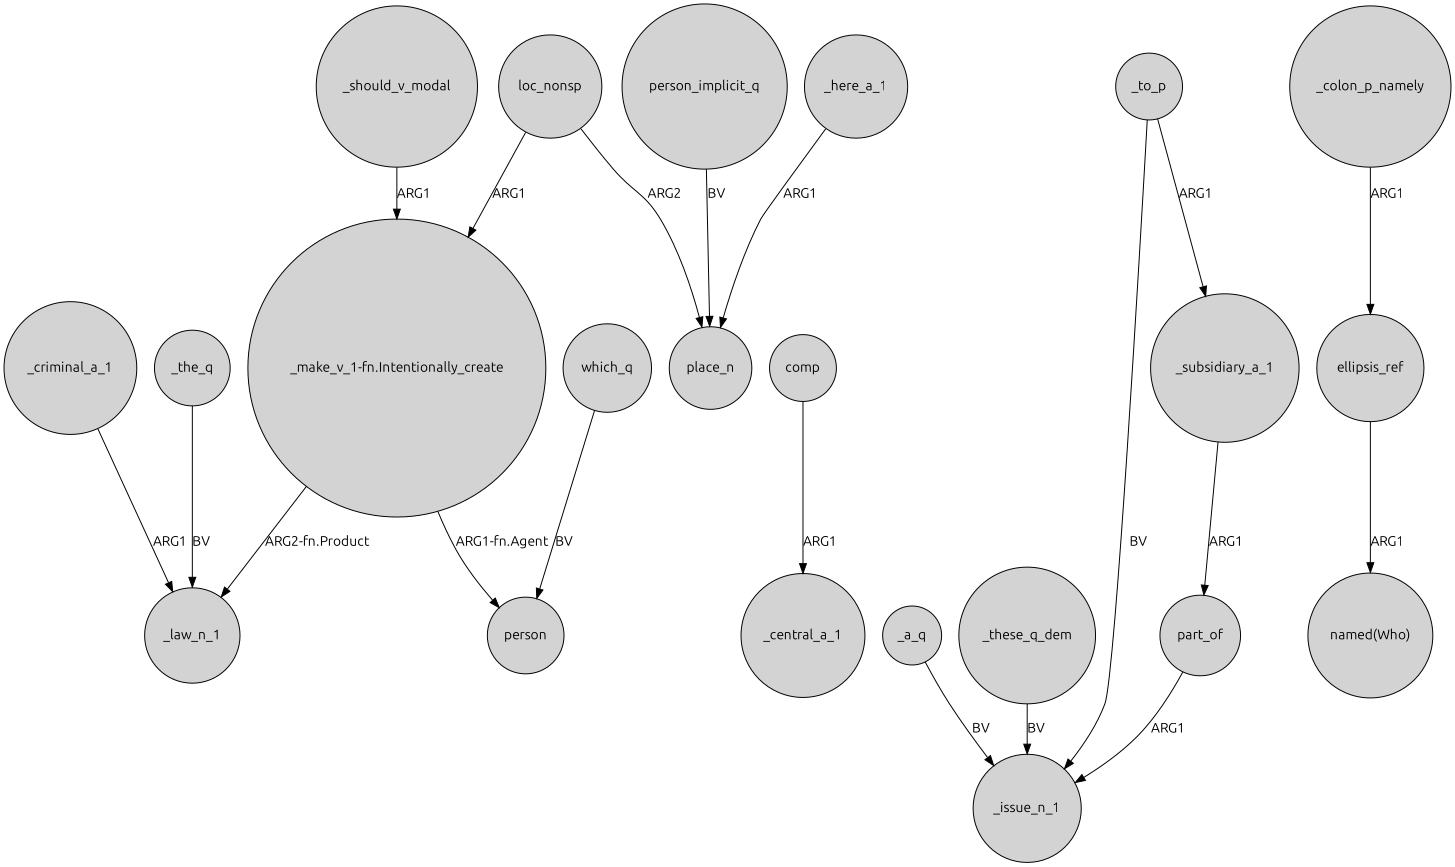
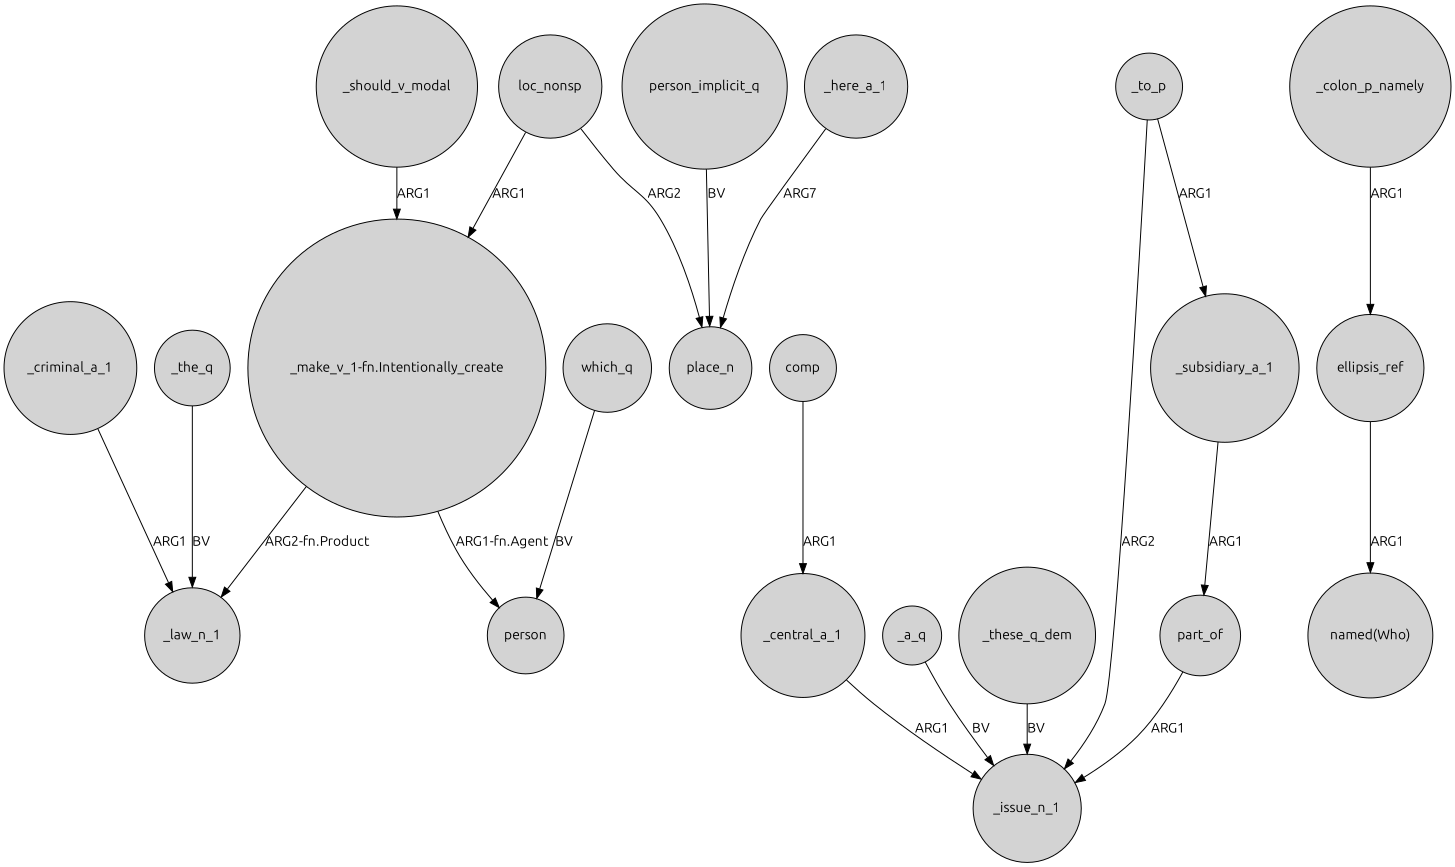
  digraph {
    fontname=Ubuntu
    node [fontname=Ubuntu shape=circle style=filled]
    edge [fontname=Ubuntu]
    "_make_v_1-fn.Intentionally_create"
    _law_n_1
    person
    _here_a_1
    place_n
    part_of
    _issue_n_1
    comp
    _central_a_1
    _colon_p_namely
    ellipsis_ref
    "named(Who)"
    _a_q
    _criminal_a_1
    _these_q_dem
    n16 [label=person_implicit_q]
    which_q
    _the_q
    _should_v_modal
    _to_p
    _subsidiary_a_1
    loc_nonsp
    "_make_v_1-fn.Intentionally_create" -> _law_n_1 [label="ARG2-fn.Product"]
    "_make_v_1-fn.Intentionally_create" -> person [label="ARG1-fn.Agent"]
-   _here_a_1 -> place_n [label=ARG1]
+   _here_a_1 -> place_n [label=ARG7]
    part_of -> _issue_n_1 [label=ARG1]
    comp -> _central_a_1 [label=ARG1]
+   _central_a_1 -> _issue_n_1 [label=ARG1]
    _colon_p_namely -> ellipsis_ref [label=ARG1]
    ellipsis_ref -> "named(Who)" [label=ARG1]
    _a_q -> _issue_n_1 [label=BV]
    _criminal_a_1 -> _law_n_1 [label=ARG1]
    _these_q_dem -> _issue_n_1 [label=BV]
    n16 -> place_n [label=BV]
    which_q -> person [label=BV]
    _the_q -> _law_n_1 [label=BV]
    _should_v_modal -> "_make_v_1-fn.Intentionally_create" [label=ARG1]
-   _to_p -> _issue_n_1 [label=BV]
+   _to_p -> _issue_n_1 [label=ARG2]
    _to_p -> _subsidiary_a_1 [label=ARG1]
    _subsidiary_a_1 -> part_of [label=ARG1]
    loc_nonsp -> "_make_v_1-fn.Intentionally_create" [label=ARG1]
    loc_nonsp -> place_n [label=ARG2]
  }
